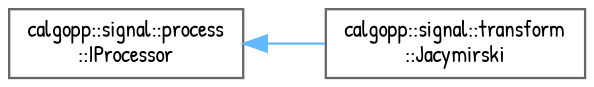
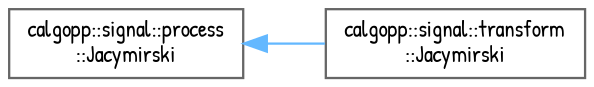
  digraph {
    rankdir=LR
    fontname="Patrick Hand"
    node [color=grey40 fillcolor=white fontname="Patrick Hand" fontsize=10 shape=box style=filled]
-   n1 [height=0.2 label="calgopp::signal::process\l::IProcessor" width=0.4]
+   n1 [height=0.2 label="calgopp::signal::process\l::Jacymirski" width=0.4]
    n2 [height=0.2 label="calgopp::signal::transform\l::Jacymirski" width=0.4]
    n1 -> n2 [color=steelblue1 dir=back fontname="Patrick Hand" fontsize=10 labelfontname=Helvetica labelfontsize=10 style=solid]
  }
